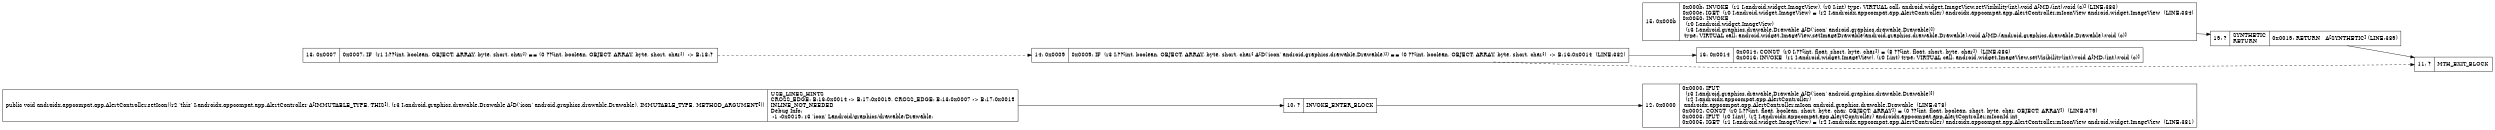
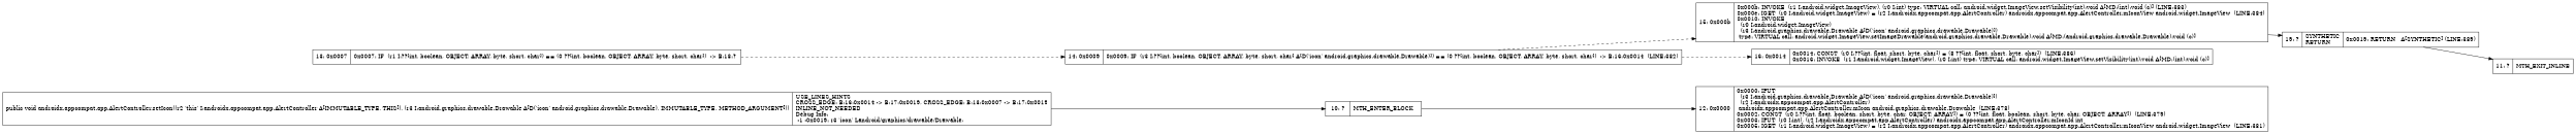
  digraph {
    rankdir=LR
    node [shape=record]
-   n1 [label="{10\:\ ?|INVOKE_ENTER_BLOCK\l}"]
+   n1 [label="{10\:\ ?|MTH_ENTER_BLOCK\l}"]
    n2 [label="{12\:\ 0x0000|0x0000: IPUT  \l  (r3 I:android.graphics.drawable.Drawable A[D('icon' android.graphics.drawable.Drawable)])\l  (r2 I:androidx.appcompat.app.AlertController)\l androidx.appcompat.app.AlertController.mIcon android.graphics.drawable.Drawable  (LINE:378)\l0x0002: CONST  (r0 I:??[int, float, boolean, short, byte, char, OBJECT, ARRAY]) = (0 ??[int, float, boolean, short, byte, char, OBJECT, ARRAY])  (LINE:379)\l0x0003: IPUT  (r0 I:int), (r2 I:androidx.appcompat.app.AlertController) androidx.appcompat.app.AlertController.mIconId int \l0x0005: IGET  (r1 I:android.widget.ImageView) = (r2 I:androidx.appcompat.app.AlertController) androidx.appcompat.app.AlertController.mIconView android.widget.ImageView  (LINE:381)\l}"]
    n3 [label="{13\:\ 0x0007|0x0007: IF  (r1 I:??[int, boolean, OBJECT, ARRAY, byte, short, char]) == (0 ??[int, boolean, OBJECT, ARRAY, byte, short, char])  \-\> B:18:? \l}"]
    n4 [label="{14\:\ 0x0009|0x0009: IF  (r3 I:??[int, boolean, OBJECT, ARRAY, byte, short, char] A[D('icon' android.graphics.drawable.Drawable)]) == (0 ??[int, boolean, OBJECT, ARRAY, byte, short, char])  \-\> B:16:0x0014  (LINE:382)\l}"]
-   n5 [label="{15\:\ 0x000b|0x000b: INVOKE  (r1 I:android.widget.ImageView), (r0 I:int) type: VIRTUAL call: android.widget.ImageView.setVisibility(int):void A[MD:(int):void (c)] (LINE:383)\l0x000e: IGET  (r0 I:android.widget.ImageView) = (r2 I:androidx.appcompat.app.AlertController) androidx.appcompat.app.AlertController.mIconView android.widget.ImageView  (LINE:384)\l0x0050: INVOKE  \l  (r0 I:android.widget.ImageView)\l  (r3 I:android.graphics.drawable.Drawable A[D('icon' android.graphics.drawable.Drawable)])\l type: VIRTUAL call: android.widget.ImageView.setImageDrawable(android.graphics.drawable.Drawable):void A[MD:(android.graphics.drawable.Drawable):void (c)]\l}"]
+   n5 [label="{15\:\ 0x000b|0x000b: INVOKE  (r1 I:android.widget.ImageView), (r0 I:int) type: VIRTUAL call: android.widget.ImageView.setVisibility(int):void A[MD:(int):void (c)] (LINE:383)\l0x000e: IGET  (r0 I:android.widget.ImageView) = (r2 I:androidx.appcompat.app.AlertController) androidx.appcompat.app.AlertController.mIconView android.widget.ImageView  (LINE:384)\l0x0010: INVOKE  \l  (r0 I:android.widget.ImageView)\l  (r3 I:android.graphics.drawable.Drawable A[D('icon' android.graphics.drawable.Drawable)])\l type: VIRTUAL call: android.widget.ImageView.setImageDrawable(android.graphics.drawable.Drawable):void A[MD:(android.graphics.drawable.Drawable):void (c)]\l}"]
    n6 [label="{16\:\ 0x0014|0x0014: CONST  (r0 I:??[int, float, short, byte, char]) = (8 ??[int, float, short, byte, char])  (LINE:386)\l0x0016: INVOKE  (r1 I:android.widget.ImageView), (r0 I:int) type: VIRTUAL call: android.widget.ImageView.setVisibility(int):void A[MD:(int):void (c)]\l}"]
    n7 [label="{19\:\ ?|SYNTHETIC\lRETURN\l|0x0019: RETURN   A[SYNTHETIC] (LINE:389)\l}"]
-   n8 [label="{11\:\ ?|MTH_EXIT_BLOCK\l}"]
+   n8 [label="{11\:\ ?|MTH_EXIT_INLINE\l}"]
    n9 [label="{public void androidx.appcompat.app.AlertController.setIcon((r2 'this' I:androidx.appcompat.app.AlertController A[IMMUTABLE_TYPE, THIS]), (r3 I:android.graphics.drawable.Drawable A[D('icon' android.graphics.drawable.Drawable), IMMUTABLE_TYPE, METHOD_ARGUMENT]))  | USE_LINES_HINTS\lCROSS_EDGE: B:16:0x0014 \-\> B:17:0x0019, CROSS_EDGE: B:13:0x0007 \-\> B:17:0x0019\lINLINE_NOT_NEEDED\lDebug Info:\l  \-1 \-0x0019: r3 'icon' Landroid\/graphics\/drawable\/Drawable;\l}"]
    n1 -> n2
    n3 -> n4 [style=dashed]
-   n4 -> n8 [style=dashed]
-   n4 -> n6
+   n4 -> n5 [style=dashed]
+   n4 -> n6 [style=dashed]
    n5 -> n7
    n7 -> n8
    n9 -> n1
  }
